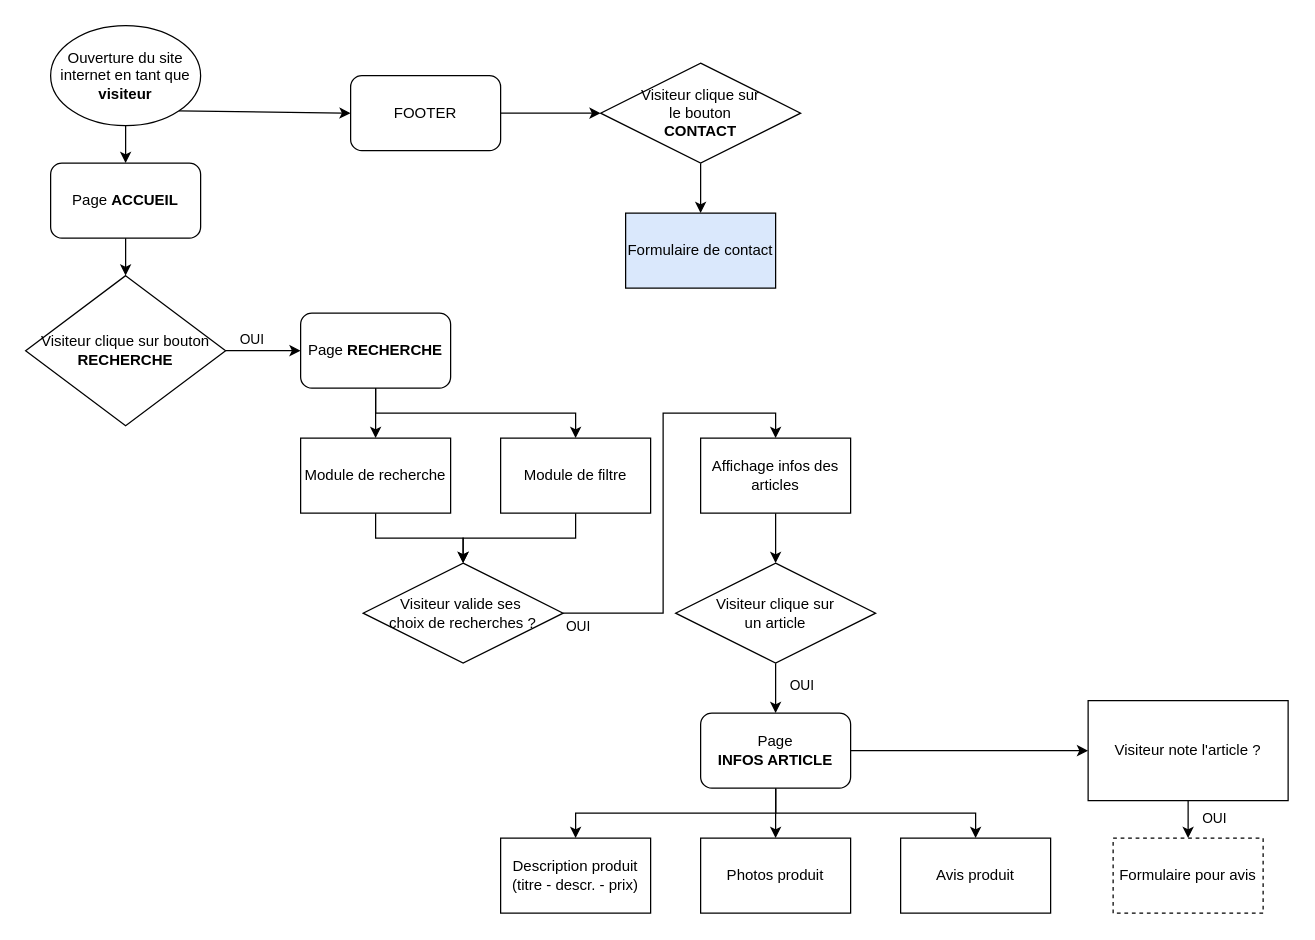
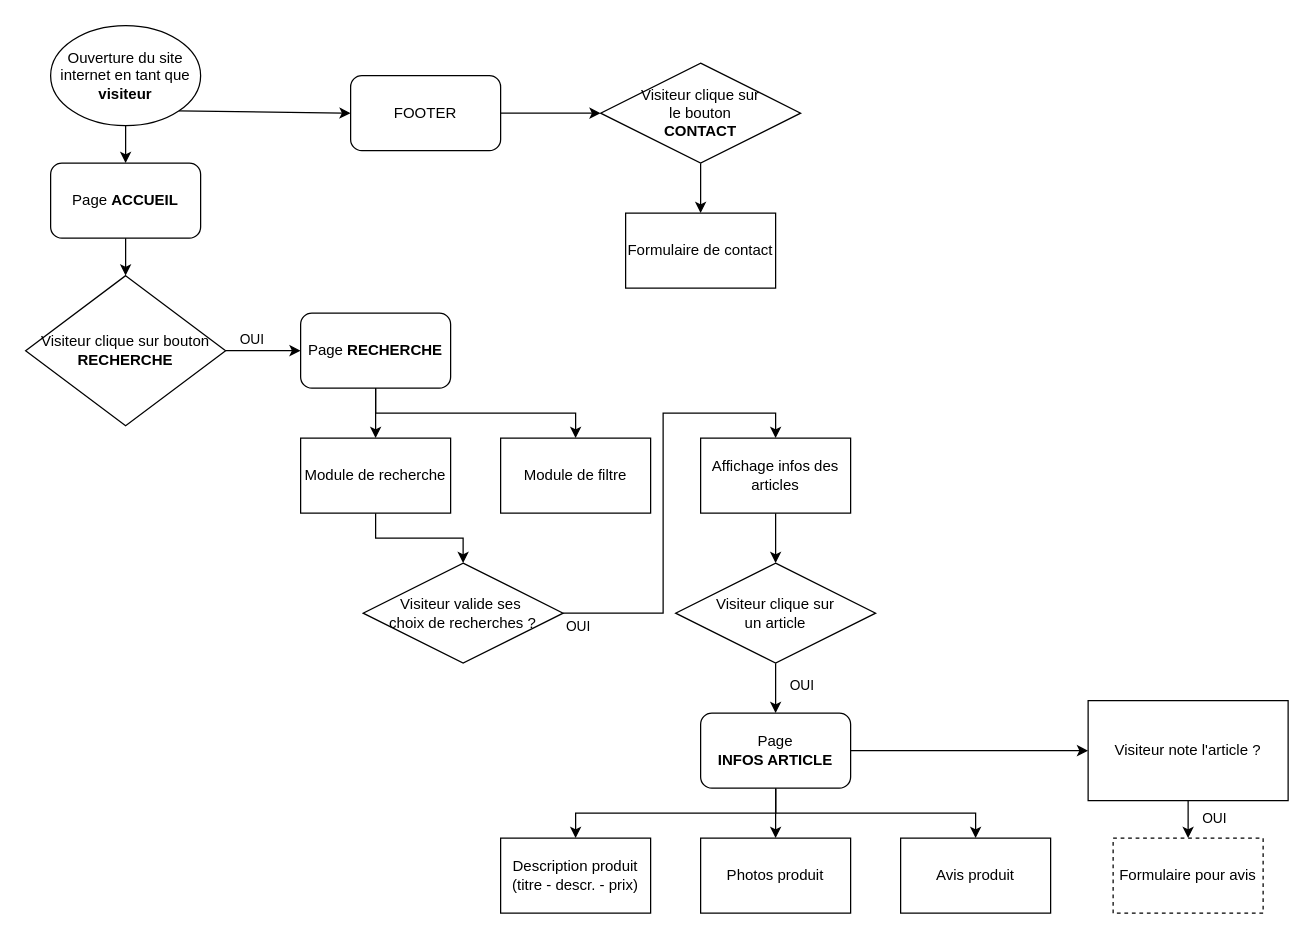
  <mxCell id="0" />
  <mxCell id="1" parent="0" />
  <mxCell id="2" style="rounded=0;orthogonalLoop=1;jettySize=auto;html=1;exitX=1;exitY=1;exitDx=0;exitDy=0;entryX=0;entryY=0.5;entryDx=0;entryDy=0;" edge="1" parent="1" source="3" target="38"><mxGeometry relative="1" as="geometry" /></mxCell>
  <mxCell id="3" value="Ouverture du site internet en tant que &lt;b&gt;visiteur&lt;/b&gt;" style="ellipse;whiteSpace=wrap;html=1;" vertex="1" parent="1"><mxGeometry x="40" y="20" width="120" height="80" as="geometry" /></mxCell>
  <mxCell id="4" value="Page &lt;b&gt;ACCUEIL&lt;/b&gt;" style="rounded=1;whiteSpace=wrap;html=1;" vertex="1" parent="1"><mxGeometry x="40" y="130" width="120" height="60" as="geometry" /></mxCell>
  <mxCell id="5" value="" style="endArrow=classic;html=1;rounded=0;exitX=0.5;exitY=1;exitDx=0;exitDy=0;entryX=0.5;entryY=0;entryDx=0;entryDy=0;" edge="1" parent="1" source="3" target="4"><mxGeometry width="50" height="50" relative="1" as="geometry"><mxPoint x="390" y="270" as="sourcePoint" /><mxPoint x="440" y="220" as="targetPoint" /></mxGeometry></mxCell>
  <mxCell id="6" value="Visiteur clique sur bouton &lt;b&gt;RECHERCHE&lt;/b&gt;" style="rhombus;whiteSpace=wrap;html=1;" vertex="1" parent="1"><mxGeometry x="20" y="220" width="160" height="120" as="geometry" /></mxCell>
  <mxCell id="7" value="" style="endArrow=classic;html=1;rounded=0;exitX=0.5;exitY=1;exitDx=0;exitDy=0;entryX=0.5;entryY=0;entryDx=0;entryDy=0;" edge="1" parent="1" source="4" target="6"><mxGeometry width="50" height="50" relative="1" as="geometry"><mxPoint x="110" y="110" as="sourcePoint" /><mxPoint x="110" y="140" as="targetPoint" /></mxGeometry></mxCell>
  <mxCell id="8" value="Page &lt;b&gt;RECHERCHE&lt;/b&gt;" style="rounded=1;whiteSpace=wrap;html=1;" vertex="1" parent="1"><mxGeometry x="240" y="250" width="120" height="60" as="geometry" /></mxCell>
  <mxCell id="9" value="" style="endArrow=classic;html=1;rounded=0;exitX=1;exitY=0.5;exitDx=0;exitDy=0;entryX=0;entryY=0.5;entryDx=0;entryDy=0;" edge="1" parent="1" source="6" target="8"><mxGeometry width="50" height="50" relative="1" as="geometry"><mxPoint x="390" y="270" as="sourcePoint" /><mxPoint x="440" y="220" as="targetPoint" /></mxGeometry></mxCell>
  <mxCell id="10" value="OUI" style="edgeLabel;html=1;align=center;verticalAlign=middle;resizable=0;points=[];" vertex="1" connectable="0" parent="9"><mxGeometry x="0.193" y="-2" relative="1" as="geometry"><mxPoint x="-16" y="-12" as="offset" /></mxGeometry></mxCell>
  <mxCell id="11" style="edgeStyle=orthogonalEdgeStyle;rounded=0;orthogonalLoop=1;jettySize=auto;html=1;exitX=0.5;exitY=1;exitDx=0;exitDy=0;entryX=0.5;entryY=0;entryDx=0;entryDy=0;" edge="1" parent="1" source="12" target="36"><mxGeometry relative="1" as="geometry" /></mxCell>
  <mxCell id="12" value="Module de recherche" style="rounded=0;whiteSpace=wrap;html=1;" vertex="1" parent="1"><mxGeometry x="240" y="350" width="120" height="60" as="geometry" /></mxCell>
- <mxCell id="13" style="edgeStyle=orthogonalEdgeStyle;rounded=0;orthogonalLoop=1;jettySize=auto;html=1;exitX=0.5;exitY=1;exitDx=0;exitDy=0;" edge="1" parent="1" source="14" target="36"><mxGeometry relative="1" as="geometry" /></mxCell>
  <mxCell id="14" value="Module de filtre" style="rounded=0;whiteSpace=wrap;html=1;" vertex="1" parent="1"><mxGeometry x="400" y="350" width="120" height="60" as="geometry" /></mxCell>
  <mxCell id="15" style="edgeStyle=orthogonalEdgeStyle;rounded=0;orthogonalLoop=1;jettySize=auto;html=1;exitX=0.5;exitY=1;exitDx=0;exitDy=0;entryX=0.5;entryY=0;entryDx=0;entryDy=0;" edge="1" parent="1" source="16" target="23"><mxGeometry relative="1" as="geometry" /></mxCell>
  <mxCell id="16" value="Affichage infos des articles" style="rounded=0;whiteSpace=wrap;html=1;" vertex="1" parent="1"><mxGeometry x="560" y="350" width="120" height="60" as="geometry" /></mxCell>
  <mxCell id="17" value="" style="endArrow=classic;html=1;rounded=0;exitX=0.5;exitY=1;exitDx=0;exitDy=0;entryX=0.5;entryY=0;entryDx=0;entryDy=0;" edge="1" parent="1" source="8" target="12"><mxGeometry width="50" height="50" relative="1" as="geometry"><mxPoint x="310" y="440" as="sourcePoint" /><mxPoint x="360" y="390" as="targetPoint" /></mxGeometry></mxCell>
  <mxCell id="18" value="" style="endArrow=classic;html=1;rounded=0;exitX=0.5;exitY=1;exitDx=0;exitDy=0;entryX=0.5;entryY=0;entryDx=0;entryDy=0;edgeStyle=orthogonalEdgeStyle;" edge="1" parent="1" source="8" target="14"><mxGeometry width="50" height="50" relative="1" as="geometry"><mxPoint x="310" y="320" as="sourcePoint" /><mxPoint x="310" y="360" as="targetPoint" /></mxGeometry></mxCell>
  <mxCell id="19" value="" style="endArrow=classic;html=1;rounded=0;entryX=0.5;entryY=0;entryDx=0;entryDy=0;edgeStyle=orthogonalEdgeStyle;exitX=1;exitY=0.5;exitDx=0;exitDy=0;" edge="1" parent="1" source="36" target="16"><mxGeometry width="50" height="50" relative="1" as="geometry"><mxPoint x="370" y="500" as="sourcePoint" /><mxPoint x="470" y="360" as="targetPoint" /><Array as="points"><mxPoint x="530" y="490" /><mxPoint x="530" y="330" /><mxPoint x="620" y="330" /></Array></mxGeometry></mxCell>
  <mxCell id="20" value="OUI" style="edgeLabel;html=1;align=center;verticalAlign=middle;resizable=0;points=[];" vertex="1" connectable="0" parent="19"><mxGeometry x="-0.792" y="-1" relative="1" as="geometry"><mxPoint x="-25" y="9" as="offset" /></mxGeometry></mxCell>
  <mxCell id="21" value="" style="edgeStyle=orthogonalEdgeStyle;rounded=0;orthogonalLoop=1;jettySize=auto;html=1;" edge="1" parent="1" source="23" target="28"><mxGeometry relative="1" as="geometry" /></mxCell>
  <mxCell id="22" value="OUI" style="edgeLabel;html=1;align=center;verticalAlign=middle;resizable=0;points=[];" vertex="1" connectable="0" parent="21"><mxGeometry x="-0.132" y="3" relative="1" as="geometry"><mxPoint x="17" as="offset" /></mxGeometry></mxCell>
  <mxCell id="23" value="Visiteur clique sur&lt;div&gt;un article&lt;/div&gt;" style="rhombus;whiteSpace=wrap;html=1;" vertex="1" parent="1"><mxGeometry x="540" y="450" width="160" height="80" as="geometry" /></mxCell>
  <mxCell id="24" style="edgeStyle=orthogonalEdgeStyle;rounded=0;orthogonalLoop=1;jettySize=auto;html=1;exitX=0.5;exitY=1;exitDx=0;exitDy=0;" edge="1" parent="1" source="28" target="29"><mxGeometry relative="1" as="geometry" /></mxCell>
  <mxCell id="25" style="edgeStyle=orthogonalEdgeStyle;rounded=0;orthogonalLoop=1;jettySize=auto;html=1;exitX=0.5;exitY=1;exitDx=0;exitDy=0;entryX=0.5;entryY=0;entryDx=0;entryDy=0;" edge="1" parent="1" source="28" target="30"><mxGeometry relative="1" as="geometry" /></mxCell>
  <mxCell id="26" style="edgeStyle=orthogonalEdgeStyle;rounded=0;orthogonalLoop=1;jettySize=auto;html=1;exitX=0.5;exitY=1;exitDx=0;exitDy=0;" edge="1" parent="1" source="28" target="31"><mxGeometry relative="1" as="geometry" /></mxCell>
  <mxCell id="27" style="edgeStyle=orthogonalEdgeStyle;rounded=0;orthogonalLoop=1;jettySize=auto;html=1;exitX=1;exitY=0.5;exitDx=0;exitDy=0;entryX=0;entryY=0.5;entryDx=0;entryDy=0;" edge="1" parent="1" source="28" target="34"><mxGeometry relative="1" as="geometry" /></mxCell>
  <mxCell id="28" value="Page&lt;div&gt;&lt;b&gt;INFOS ARTICLE&lt;/b&gt;&lt;/div&gt;" style="rounded=1;whiteSpace=wrap;html=1;" vertex="1" parent="1"><mxGeometry x="560" y="570" width="120" height="60" as="geometry" /></mxCell>
  <mxCell id="29" value="Description produit&lt;div&gt;(titre - descr. - prix)&lt;/div&gt;" style="rounded=0;whiteSpace=wrap;html=1;" vertex="1" parent="1"><mxGeometry x="400" y="670" width="120" height="60" as="geometry" /></mxCell>
  <mxCell id="30" value="Photos produit" style="rounded=0;whiteSpace=wrap;html=1;" vertex="1" parent="1"><mxGeometry x="560" y="670" width="120" height="60" as="geometry" /></mxCell>
  <mxCell id="31" value="Avis produit" style="rounded=0;whiteSpace=wrap;html=1;" vertex="1" parent="1"><mxGeometry x="720" y="670" width="120" height="60" as="geometry" /></mxCell>
  <mxCell id="32" style="edgeStyle=orthogonalEdgeStyle;rounded=0;orthogonalLoop=1;jettySize=auto;html=1;exitX=0.5;exitY=1;exitDx=0;exitDy=0;" edge="1" parent="1" source="34" target="35"><mxGeometry relative="1" as="geometry" /></mxCell>
  <mxCell id="33" value="OUI" style="edgeLabel;html=1;align=center;verticalAlign=middle;resizable=0;points=[];" vertex="1" connectable="0" parent="32"><mxGeometry x="-0.471" y="3" relative="1" as="geometry"><mxPoint x="17" as="offset" /></mxGeometry></mxCell>
  <mxCell id="34" value="Visiteur note l'article ?" style="whiteSpace=wrap;html=1;rounded=0;" vertex="1" parent="1"><mxGeometry x="870" y="560" width="160" height="80" as="geometry" /></mxCell>
  <mxCell id="35" value="Formulaire pour avis" style="rounded=0;whiteSpace=wrap;html=1;dashed=1;" vertex="1" parent="1"><mxGeometry x="890" y="670" width="120" height="60" as="geometry" /></mxCell>
  <mxCell id="36" value="Visiteur valide ses&amp;nbsp;&lt;div&gt;choix de recherches ?&lt;/div&gt;" style="rhombus;whiteSpace=wrap;html=1;" vertex="1" parent="1"><mxGeometry x="290" y="450" width="160" height="80" as="geometry" /></mxCell>
  <mxCell id="37" style="edgeStyle=orthogonalEdgeStyle;rounded=0;orthogonalLoop=1;jettySize=auto;html=1;exitX=1;exitY=0.5;exitDx=0;exitDy=0;entryX=0;entryY=0.5;entryDx=0;entryDy=0;" edge="1" parent="1" source="38" target="41"><mxGeometry relative="1" as="geometry" /></mxCell>
  <mxCell id="38" value="FOOTER" style="rounded=1;whiteSpace=wrap;html=1;" vertex="1" parent="1"><mxGeometry x="280" y="60" width="120" height="60" as="geometry" /></mxCell>
- <mxCell id="39" value="Formulaire de contact" style="rounded=0;whiteSpace=wrap;html=1;fillColor=#dae8fc;" vertex="1" parent="1"><mxGeometry x="500" y="170" width="120" height="60" as="geometry" /></mxCell>
+ <mxCell id="39" value="Formulaire de contact" style="rounded=0;whiteSpace=wrap;html=1;" vertex="1" parent="1"><mxGeometry x="500" y="170" width="120" height="60" as="geometry" /></mxCell>
  <mxCell id="40" style="edgeStyle=orthogonalEdgeStyle;rounded=0;orthogonalLoop=1;jettySize=auto;html=1;exitX=0.5;exitY=1;exitDx=0;exitDy=0;entryX=0.5;entryY=0;entryDx=0;entryDy=0;" edge="1" parent="1" source="41" target="39"><mxGeometry relative="1" as="geometry" /></mxCell>
  <mxCell id="41" value="Visiteur clique sur&lt;div&gt;le bouton&lt;/div&gt;&lt;div&gt;&lt;b&gt;CONTACT&lt;/b&gt;&lt;/div&gt;" style="rhombus;whiteSpace=wrap;html=1;" vertex="1" parent="1"><mxGeometry x="480" y="50" width="160" height="80" as="geometry" /></mxCell>
